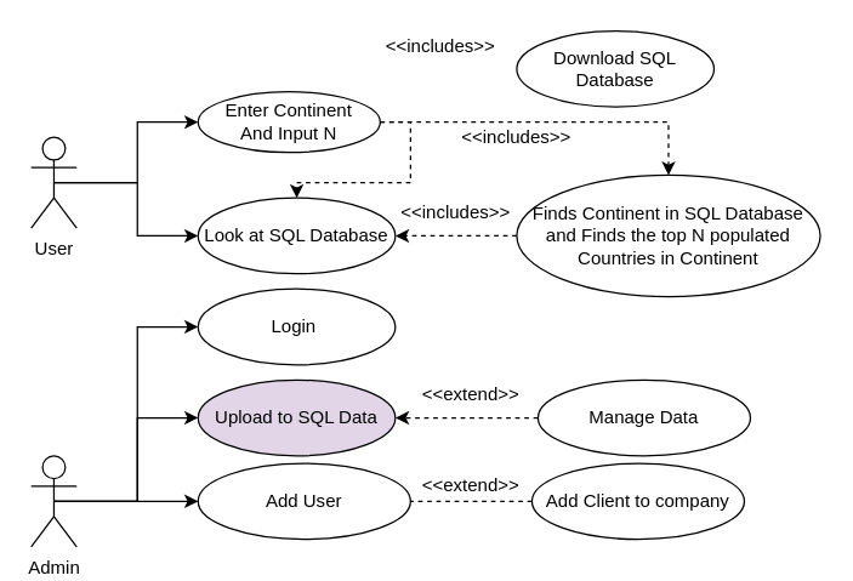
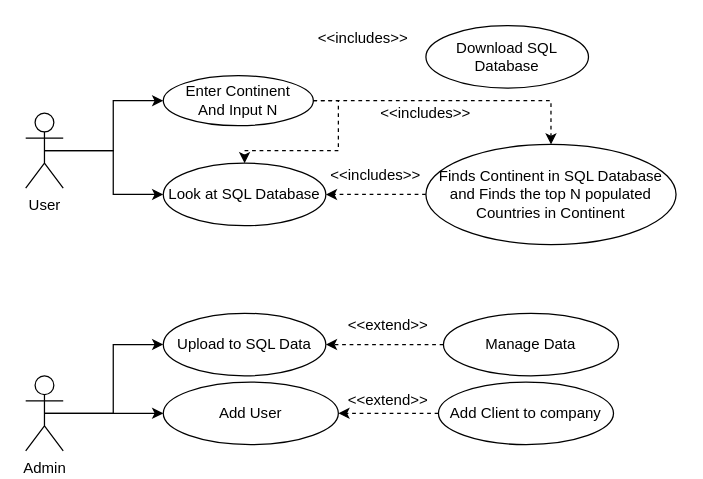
  <mxCell id="0" />
  <mxCell id="1" parent="0" />
  <mxCell id="2" style="edgeStyle=orthogonalEdgeStyle;rounded=0;orthogonalLoop=1;jettySize=auto;html=1;exitX=0.5;exitY=0.5;exitDx=0;exitDy=0;exitPerimeter=0;entryX=0;entryY=0.5;entryDx=0;entryDy=0;" edge="1" parent="1" source="4" target="5"><mxGeometry relative="1" as="geometry" /></mxCell>
  <mxCell id="3" style="edgeStyle=orthogonalEdgeStyle;rounded=0;orthogonalLoop=1;jettySize=auto;html=1;exitX=0.5;exitY=0.5;exitDx=0;exitDy=0;exitPerimeter=0;entryX=0;entryY=0.5;entryDx=0;entryDy=0;" edge="1" parent="1" source="4" target="14"><mxGeometry relative="1" as="geometry" /></mxCell>
  <mxCell id="4" value="User" style="shape=umlActor;verticalLabelPosition=bottom;verticalAlign=top;html=1;outlineConnect=0;" vertex="1" parent="1"><mxGeometry x="20" y="90" width="30" height="60" as="geometry" /></mxCell>
  <mxCell id="5" value="Enter Continent&lt;br&gt;And Input N" style="ellipse;whiteSpace=wrap;html=1;" vertex="1" parent="1"><mxGeometry x="130" y="60" width="120" height="40" as="geometry" /></mxCell>
  <mxCell id="6" style="edgeStyle=orthogonalEdgeStyle;rounded=0;orthogonalLoop=1;jettySize=auto;html=1;exitX=1;exitY=0.5;exitDx=0;exitDy=0;dashed=1;" edge="1" parent="1" source="5" target="14"><mxGeometry relative="1" as="geometry"><mxPoint x="250" y="85" as="sourcePoint" /></mxGeometry></mxCell>
  <mxCell id="7" style="edgeStyle=orthogonalEdgeStyle;rounded=0;orthogonalLoop=1;jettySize=auto;html=1;exitX=1;exitY=0.5;exitDx=0;exitDy=0;dashed=1;" edge="1" parent="1" source="5" target="9"><mxGeometry relative="1" as="geometry"><mxPoint x="250" y="85" as="sourcePoint" /></mxGeometry></mxCell>
  <mxCell id="8" style="edgeStyle=orthogonalEdgeStyle;rounded=0;orthogonalLoop=1;jettySize=auto;html=1;exitX=0;exitY=0.5;exitDx=0;exitDy=0;entryX=1;entryY=0.5;entryDx=0;entryDy=0;dashed=1;" edge="1" parent="1" source="9" target="14"><mxGeometry relative="1" as="geometry"><mxPoint x="250" y="165" as="targetPoint" /></mxGeometry></mxCell>
  <mxCell id="9" value="Finds Continent in SQL Database and Finds the top N populated Countries in Continent" style="ellipse;whiteSpace=wrap;html=1;" vertex="1" parent="1"><mxGeometry x="340" y="115" width="200" height="80" as="geometry" /></mxCell>
  <mxCell id="10" value="Download SQL Database" style="ellipse;whiteSpace=wrap;html=1;" vertex="1" parent="1"><mxGeometry x="340" y="20" width="130" height="50" as="geometry" /></mxCell>
  <mxCell id="11" value="&amp;lt;&amp;lt;includes&amp;gt;&amp;gt;" style="text;html=1;strokeColor=none;fillColor=none;align=center;verticalAlign=middle;whiteSpace=wrap;rounded=0;" vertex="1" parent="1"><mxGeometry x="230" y="20" width="120" height="20" as="geometry" /></mxCell>
  <mxCell id="12" value="&amp;lt;&amp;lt;includes&amp;gt;&amp;gt;" style="text;html=1;strokeColor=none;fillColor=none;align=center;verticalAlign=middle;whiteSpace=wrap;rounded=0;" vertex="1" parent="1"><mxGeometry x="280" y="80" width="120" height="20" as="geometry" /></mxCell>
  <mxCell id="13" value="&amp;lt;&amp;lt;includes&amp;gt;&amp;gt;" style="text;html=1;strokeColor=none;fillColor=none;align=center;verticalAlign=middle;whiteSpace=wrap;rounded=0;" vertex="1" parent="1"><mxGeometry x="240" y="130" width="120" height="20" as="geometry" /></mxCell>
  <mxCell id="14" value="Look at SQL Database" style="ellipse;whiteSpace=wrap;html=1;" vertex="1" parent="1"><mxGeometry x="130" y="130" width="130" height="50" as="geometry" /></mxCell>
- <mxCell id="15" value="Login&amp;nbsp;" style="ellipse;whiteSpace=wrap;html=1;" vertex="1" parent="1"><mxGeometry x="130" y="190" width="130" height="50" as="geometry" /></mxCell>
  <mxCell id="16" style="edgeStyle=orthogonalEdgeStyle;rounded=0;orthogonalLoop=1;jettySize=auto;html=1;exitX=0.5;exitY=0.5;exitDx=0;exitDy=0;exitPerimeter=0;" edge="1" parent="1" source="19" target="20"><mxGeometry relative="1" as="geometry" /></mxCell>
  <mxCell id="17" style="edgeStyle=orthogonalEdgeStyle;rounded=0;orthogonalLoop=1;jettySize=auto;html=1;exitX=0.5;exitY=0.5;exitDx=0;exitDy=0;exitPerimeter=0;" edge="1" parent="1" source="19" target="24"><mxGeometry relative="1" as="geometry" /></mxCell>
- <mxCell id="18" style="edgeStyle=orthogonalEdgeStyle;rounded=0;orthogonalLoop=1;jettySize=auto;html=1;exitX=0.5;exitY=0.5;exitDx=0;exitDy=0;exitPerimeter=0;entryX=0;entryY=0.5;entryDx=0;entryDy=0;" edge="1" parent="1" source="19" target="15"><mxGeometry relative="1" as="geometry" /></mxCell>
  <mxCell id="19" value="Admin" style="shape=umlActor;verticalLabelPosition=bottom;verticalAlign=top;html=1;outlineConnect=0;" vertex="1" parent="1"><mxGeometry x="20" y="300" width="30" height="60" as="geometry" /></mxCell>
  <mxCell id="20" value="Add User" style="ellipse;whiteSpace=wrap;html=1;" vertex="1" parent="1"><mxGeometry x="130" y="305" width="140" height="50" as="geometry" /></mxCell>
- <mxCell id="21" style="edgeStyle=orthogonalEdgeStyle;rounded=0;orthogonalLoop=1;jettySize=auto;html=1;exitX=0;exitY=0.5;exitDx=0;exitDy=0;entryX=1;entryY=0.5;entryDx=0;entryDy=0;dashed=1;endArrow=none;" edge="1" parent="1" source="22" target="20"><mxGeometry relative="1" as="geometry" /></mxCell>
+ <mxCell id="21" style="edgeStyle=orthogonalEdgeStyle;rounded=0;orthogonalLoop=1;jettySize=auto;html=1;exitX=0;exitY=0.5;exitDx=0;exitDy=0;entryX=1;entryY=0.5;entryDx=0;entryDy=0;dashed=1;" edge="1" parent="1" source="22" target="20"><mxGeometry relative="1" as="geometry" /></mxCell>
  <mxCell id="22" value="Add Client to company" style="ellipse;whiteSpace=wrap;html=1;" vertex="1" parent="1"><mxGeometry x="350" y="305" width="140" height="50" as="geometry" /></mxCell>
  <mxCell id="23" value="&amp;lt;&amp;lt;extend&amp;gt;&amp;gt;" style="text;html=1;strokeColor=none;fillColor=none;align=center;verticalAlign=middle;whiteSpace=wrap;rounded=0;" vertex="1" parent="1"><mxGeometry x="250" y="310" width="120" height="20" as="geometry" /></mxCell>
- <mxCell id="24" value="Upload to SQL Data" style="ellipse;whiteSpace=wrap;html=1;fillColor=#e1d5e7;" vertex="1" parent="1"><mxGeometry x="130" y="250" width="130" height="50" as="geometry" /></mxCell>
+ <mxCell id="24" value="Upload to SQL Data" style="ellipse;whiteSpace=wrap;html=1;" vertex="1" parent="1"><mxGeometry x="130" y="250" width="130" height="50" as="geometry" /></mxCell>
  <mxCell id="25" style="edgeStyle=orthogonalEdgeStyle;rounded=0;orthogonalLoop=1;jettySize=auto;html=1;exitX=0;exitY=0.5;exitDx=0;exitDy=0;entryX=1;entryY=0.5;entryDx=0;entryDy=0;dashed=1;" edge="1" parent="1" source="26" target="24"><mxGeometry relative="1" as="geometry" /></mxCell>
  <mxCell id="26" value="Manage Data" style="ellipse;whiteSpace=wrap;html=1;" vertex="1" parent="1"><mxGeometry x="354" y="250" width="140" height="50" as="geometry" /></mxCell>
  <mxCell id="27" value="&amp;lt;&amp;lt;extend&amp;gt;&amp;gt;" style="text;html=1;strokeColor=none;fillColor=none;align=center;verticalAlign=middle;whiteSpace=wrap;rounded=0;" vertex="1" parent="1"><mxGeometry x="250" y="250" width="120" height="20" as="geometry" /></mxCell>
